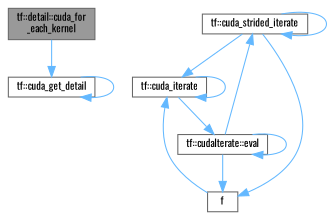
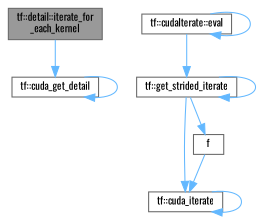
  digraph {
    fontname=Oswald
    rankdir=TB
    node [color=grey40 fillcolor=white fontname=Oswald fontsize=10 shape=box style=filled]
    edge [color=steelblue1 fontname=Oswald fontsize=10 labelfontname=Helvetica labelfontsize=10 style=solid]
-   n1 [color=gray40 fillcolor=grey60 fontcolor=black height=0.2 label="tf::detail::cuda_for\l_each_kernel" width=0.4]
+   n1 [color=gray40 fillcolor=grey60 fontcolor=black height=0.2 label="tf::detail::iterate_for\l_each_kernel" width=0.4]
    n2 [height=0.2 label="tf::cuda_get_detail" width=0.4]
-   n3 [height=0.2 label="tf::cuda_strided_iterate" width=0.4]
+   n3 [height=0.2 label="tf::get_strided_iterate" width=0.4]
    n4 [height=0.2 label="tf::cuda_iterate" width=0.4]
    n5 [height=0.2 label=f width=0.4]
    n6 [height=0.2 label="tf::cudaIterate::eval" width=0.4]
    n1 -> n2
    n2 -> n2
    n3 -> n3
    n3 -> n4
    n3 -> n5
    n4 -> n4
-   n4 -> n6
    n5 -> n4
    n6 -> n3
-   n6 -> n5
    n6 -> n6
  }
